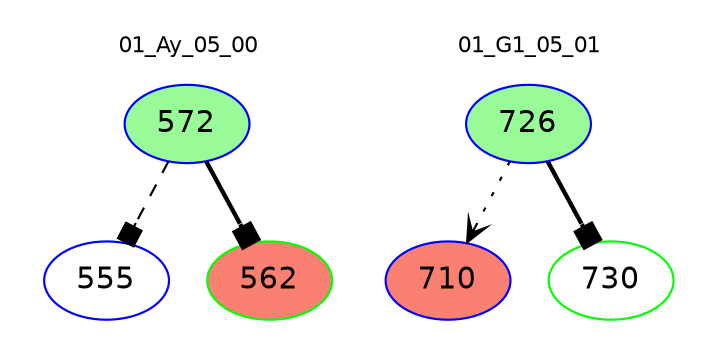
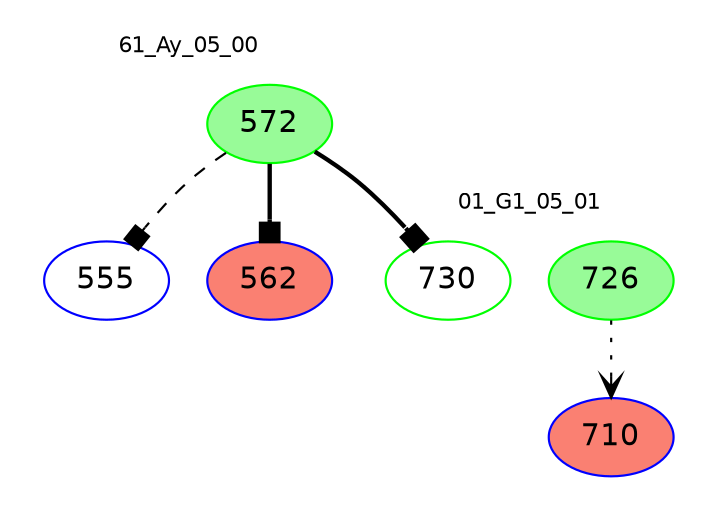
  digraph {
    fontname="DejaVu Sans"
    node [color=blue fillcolor=palegreen fontname="DejaVu Sans" style=filled]
    edge [arrowhead=box color=black fontname="DejaVu Sans" style=bold]
-   n1 [label=572]
+   n1 [color=green label=572]
    n2 [fillcolor=white label=555]
-   n3 [color=green fillcolor=salmon label=562]
-   n4 [label=726]
+   n3 [fillcolor=salmon label=562]
+   n4 [color=green label=726]
    n5 [fillcolor=salmon label=710]
    n6 [color=green fillcolor=white label=730]
    subgraph cluster_1 {
      color=white
      fontsize=10
-     label="01_Ay_05_00"
+     label="61_Ay_05_00"
      n1
      n2
      n3
    }
    subgraph cluster_2 {
      color=white
      fontsize=10
      label="01_G1_05_01"
      n4
      n5
      n6
    }
    n1 -> n2 [style=dashed]
    n1 -> n3
    n4 -> n5 [arrowhead=vee style=dotted]
-   n4 -> n6
+   n1 -> n6
  }
